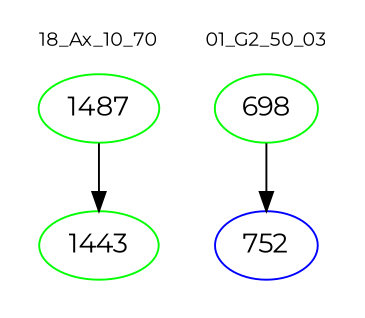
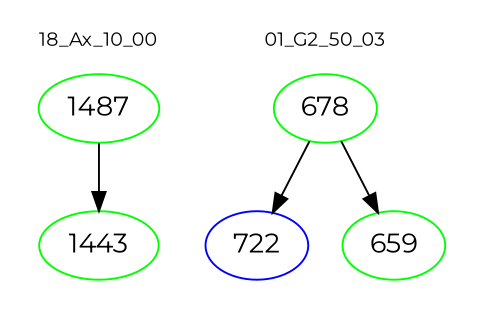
  digraph {
    fontname=Montserrat
    node [color=green fontname=Montserrat]
    edge [color=black fontname=Montserrat]
    n1 [label=1487]
    n2 [label=1443]
-   n3 [label=698]
-   n4 [color=blue label=752]
+   n3 [label=678]
+   n4 [color=blue label=722]
+   n5 [label=659]
    subgraph cluster_1 {
      color=white
      fontsize=10
-     label="18_Ax_10_70"
+     label="18_Ax_10_00"
      n1
      n2
    }
    subgraph cluster_2 {
      color=white
      fontsize=10
      label="01_G2_50_03"
      n3
      n4
+     n5
    }
    n1 -> n2
    n3 -> n4
+   n3 -> n5
  }
